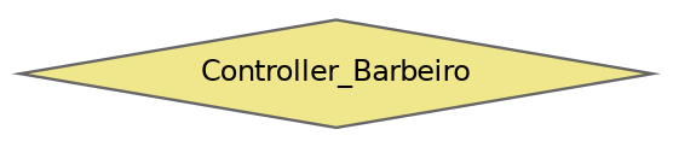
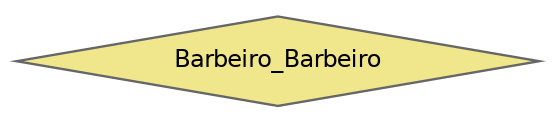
  digraph {
    rankdir=TB
-   n1 [color=grey40 fillcolor=khaki fontname=Helvetica fontsize=10 height=0.2 label=Controller_Barbeiro shape=diamond style=filled width=0.4]
+   n1 [color=grey40 fillcolor=khaki fontname=Helvetica fontsize=10 height=0.2 label=Barbeiro_Barbeiro shape=diamond style=filled width=0.4]
  }
